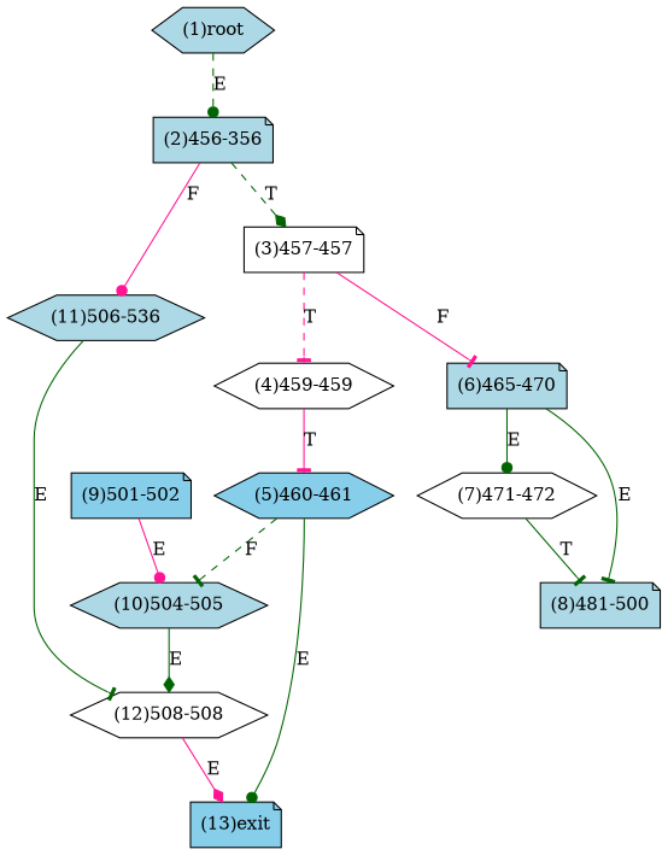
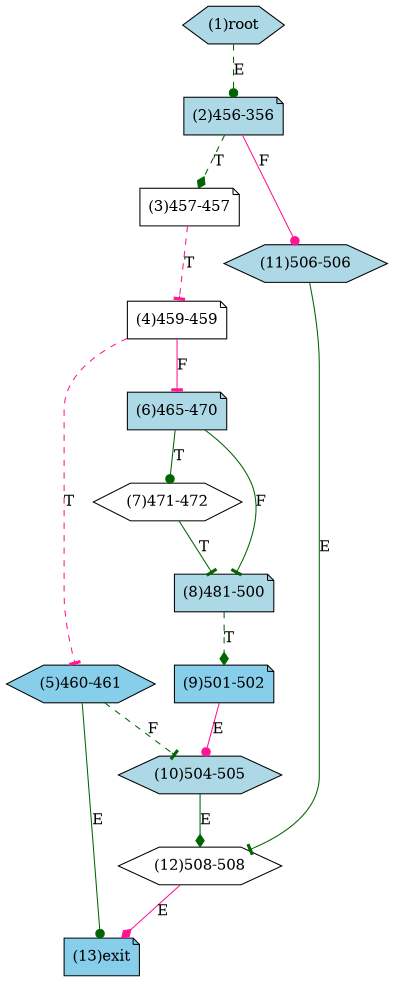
  digraph {
    node [fillcolor=lightblue shape=hexagon style=filled]
    edge [arrowhead=tee color=darkgreen style=solid]
    n1 [label="(1)root"]
    n2 [label="(2)456-356" shape=note]
    n3 [fillcolor=white label="(3)457-457" shape=note]
-   n4 [label="(11)506-536"]
-   n5 [fillcolor=white label="(4)459-459"]
+   n4 [label="(11)506-506"]
+   n5 [fillcolor=white label="(4)459-459" shape=note]
    n6 [fillcolor=white label="(12)508-508"]
    n7 [fillcolor=skyblue label="(5)460-461"]
    n8 [label="(6)465-470" shape=note]
    n9 [fillcolor=skyblue label="(13)exit" shape=note]
    n10 [label="(10)504-505"]
    n11 [fillcolor=white label="(7)471-472"]
    n12 [label="(8)481-500" shape=note]
    n13 [fillcolor=skyblue label="(9)501-502" shape=note]
    n1 -> n2 [arrowhead=dot label=E style=dashed]
    n2 -> n3 [arrowhead=diamond label=T style=dashed]
    n2 -> n4 [arrowhead=dot color=deeppink label=F]
    n3 -> n5 [color=deeppink label=T style=dashed]
    n4 -> n6 [label=E]
-   n5 -> n7 [color=deeppink label=T]
-   n3 -> n8 [color=deeppink label=F]
+   n5 -> n7 [color=deeppink label=T style=dashed]
+   n5 -> n8 [color=deeppink label=F]
    n6 -> n9 [arrowhead=diamond color=deeppink label=E]
    n7 -> n9 [arrowhead=dot label=E]
    n7 -> n10 [label=F style=dashed]
-   n8 -> n11 [arrowhead=dot label=E]
-   n8 -> n12 [label=E]
+   n8 -> n11 [arrowhead=dot label=T]
+   n8 -> n12 [label=F]
    n10 -> n6 [arrowhead=diamond label=E]
    n11 -> n12 [label=T]
+   n12 -> n13 [arrowhead=diamond label=T style=dashed]
    n13 -> n10 [arrowhead=dot color=deeppink label=E]
  }
